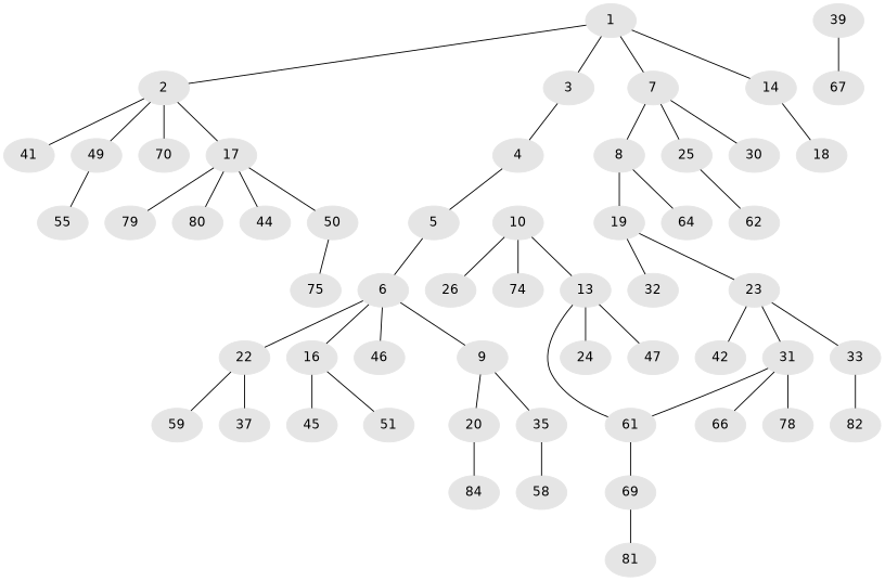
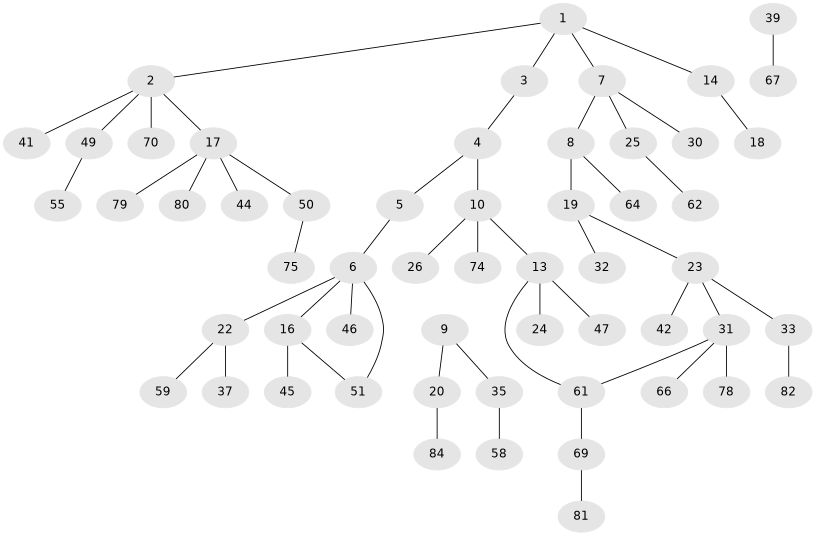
  graph {
    fontname="DejaVu Sans"
    node [color=gray90 fontname="DejaVu Sans" style=filled]
    edge [fontname="DejaVu Sans"]
    1 [super="+12"]
    2 [super="+53"]
    3 [super="+51"]
    7 [super="+28"]
    14
    17 [super="+43"]
    41
    49 [super="+76"]
    70
    4 [super="+52"]
    8 [super="+83"]
    25 [super="+29"]
    30
    18
    44
    50 [super="+88"]
    79
    80
    55
    5
    10 [super="+11"]
    6 [super="+57"]
    13 [super="+15"]
    26 [super="+48"]
    74
    9
    16 [super="+34"]
    22 [super="+87"]
    46 [super="+65"]
    20 [super="+71"]
    35 [super="+63"]
    n32 [label=51 super="+38"]
    45
    37
    59 [super="+60"]
    19 [super="+27"]
    64 [super="+72"]
    62 [super="+68"]
    23 [super="+36"]
    32
    84 [super="+85"]
    58
    24 [super="+40"]
    47
    61
    39 [super="+54"]
    67
    75
    31 [super="+86"]
    33 [super="+73"]
    42 [super="+77"]
    66
    78
    82
    69
    81
    1 -- 2
    1 -- 3
    1 -- 7
    1 -- 14
    2 -- 17
    2 -- 41
    2 -- 49
    2 -- 70
    3 -- 4
    7 -- 8
    7 -- 25
    7 -- 30
    14 -- 18
    17 -- 44
    17 -- 50
    17 -- 79
    17 -- 80
    49 -- 55
    4 -- 5
+   4 -- 10
    8 -- 19
    8 -- 64
    25 -- 62
    50 -- 75
    5 -- 6
    10 -- 13
    10 -- 26
    10 -- 74
-   6 -- 9
+   6 -- n32
    6 -- 16
    6 -- 22
    6 -- 46
    13 -- 24
    13 -- 47
    13 -- 61
    9 -- 20
    9 -- 35
    16 -- n32
    16 -- 45
    22 -- 37
    22 -- 59
    20 -- 84
    35 -- 58
    19 -- 23
    19 -- 32
    23 -- 31
    23 -- 33
    23 -- 42
    61 -- 69
    39 -- 67
    31 -- 61
    31 -- 66
    31 -- 78
    33 -- 82
    69 -- 81
  }
